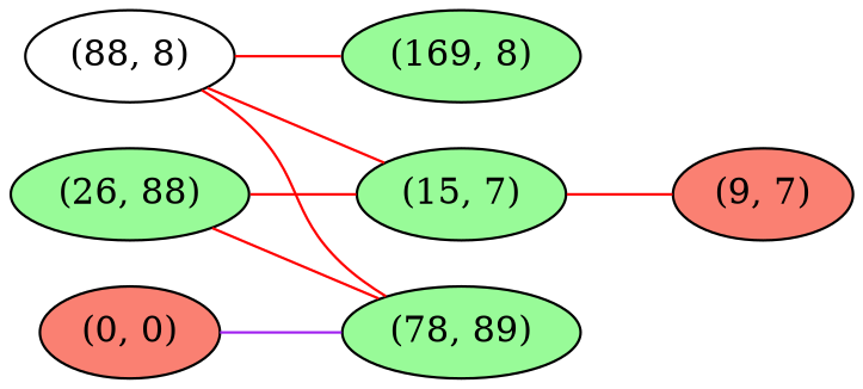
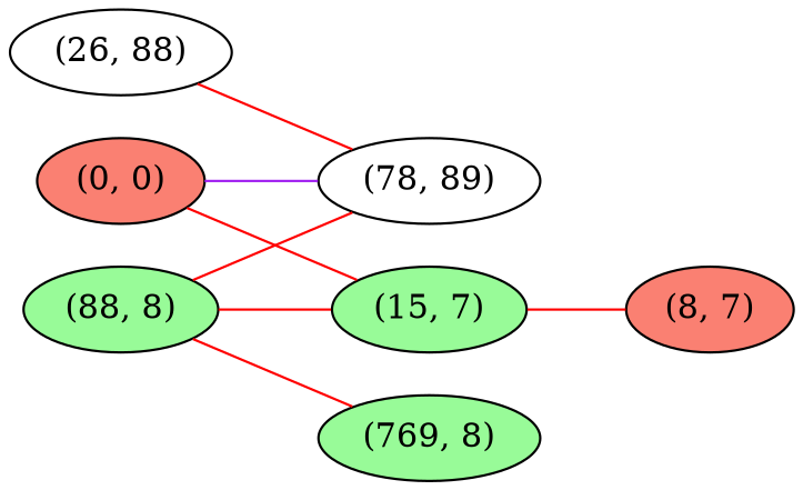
  graph {
    rankdir=LR
    node [fillcolor=palegreen style=filled]
    edge [color=red weight=1]
-   "(26, 88)"
+   "(26, 88)" [fillcolor=white]
    n2 [label="(15, 7)"]
-   "(78, 89)"
-   "(9, 7)" [fillcolor=salmon]
-   "(88, 8)" [fillcolor=white]
-   "(169, 8)"
+   "(78, 89)" [fillcolor=white]
+   "(9, 7)" [fillcolor=salmon label="(8, 7)"]
+   "(88, 8)"
+   "(169, 8)" [label="(769, 8)"]
    "(0, 0)" [fillcolor=salmon]
-   "(26, 88)" -- n2
+   "(0, 0)" -- n2
    "(26, 88)" -- "(78, 89)"
    n2 -- "(9, 7)"
    "(88, 8)" -- n2
    "(88, 8)" -- "(78, 89)"
    "(88, 8)" -- "(169, 8)"
    "(0, 0)" -- "(78, 89)" [color=purple weight=4]
  }
